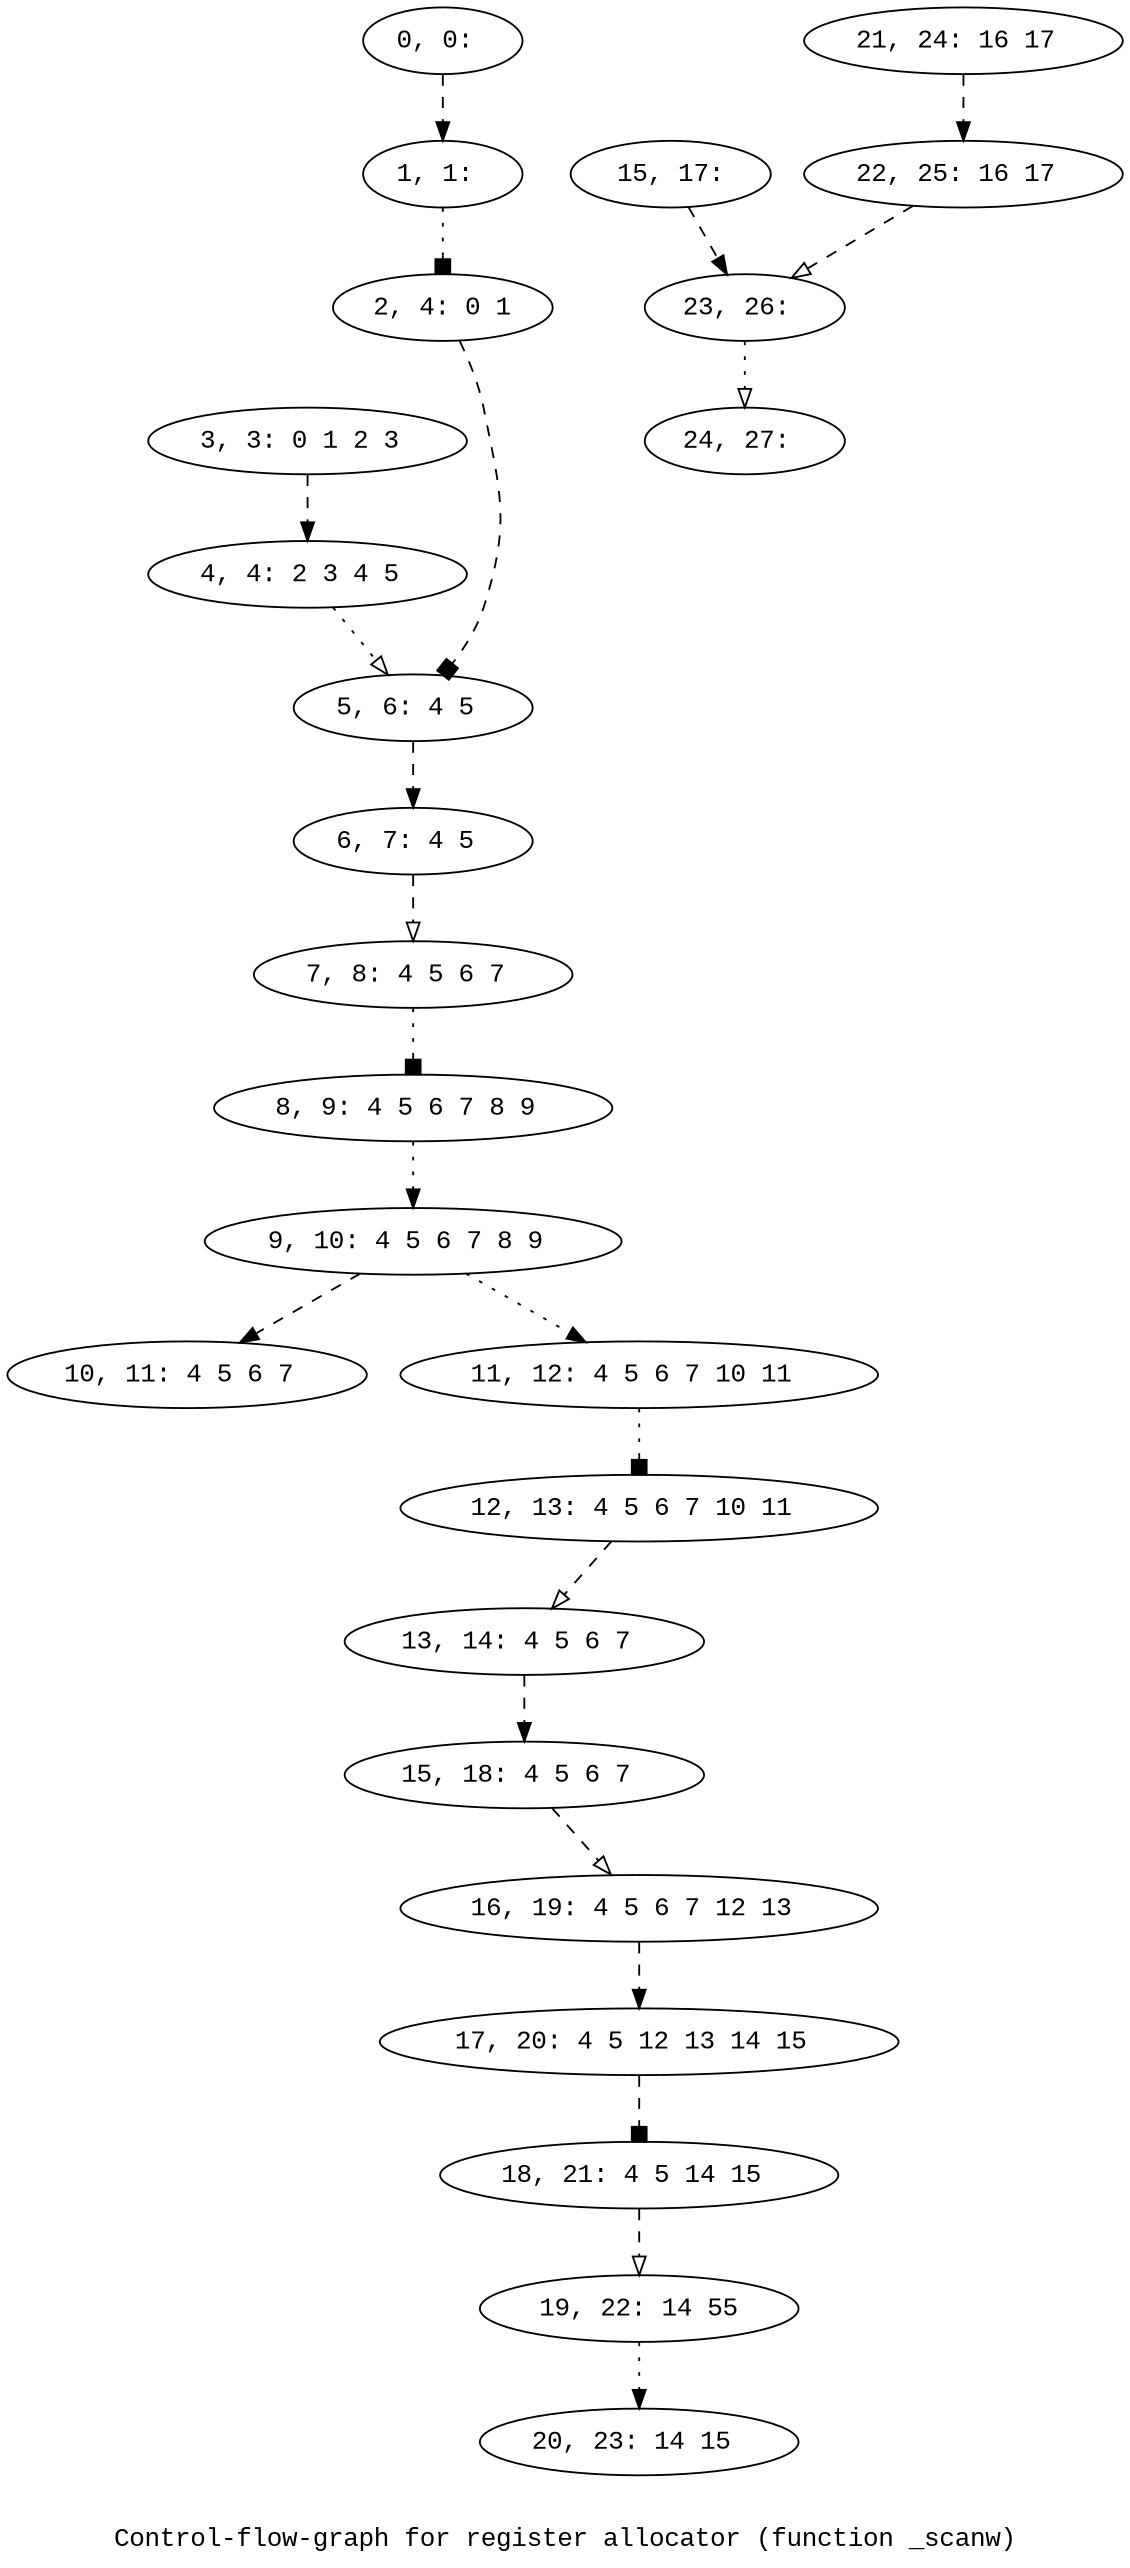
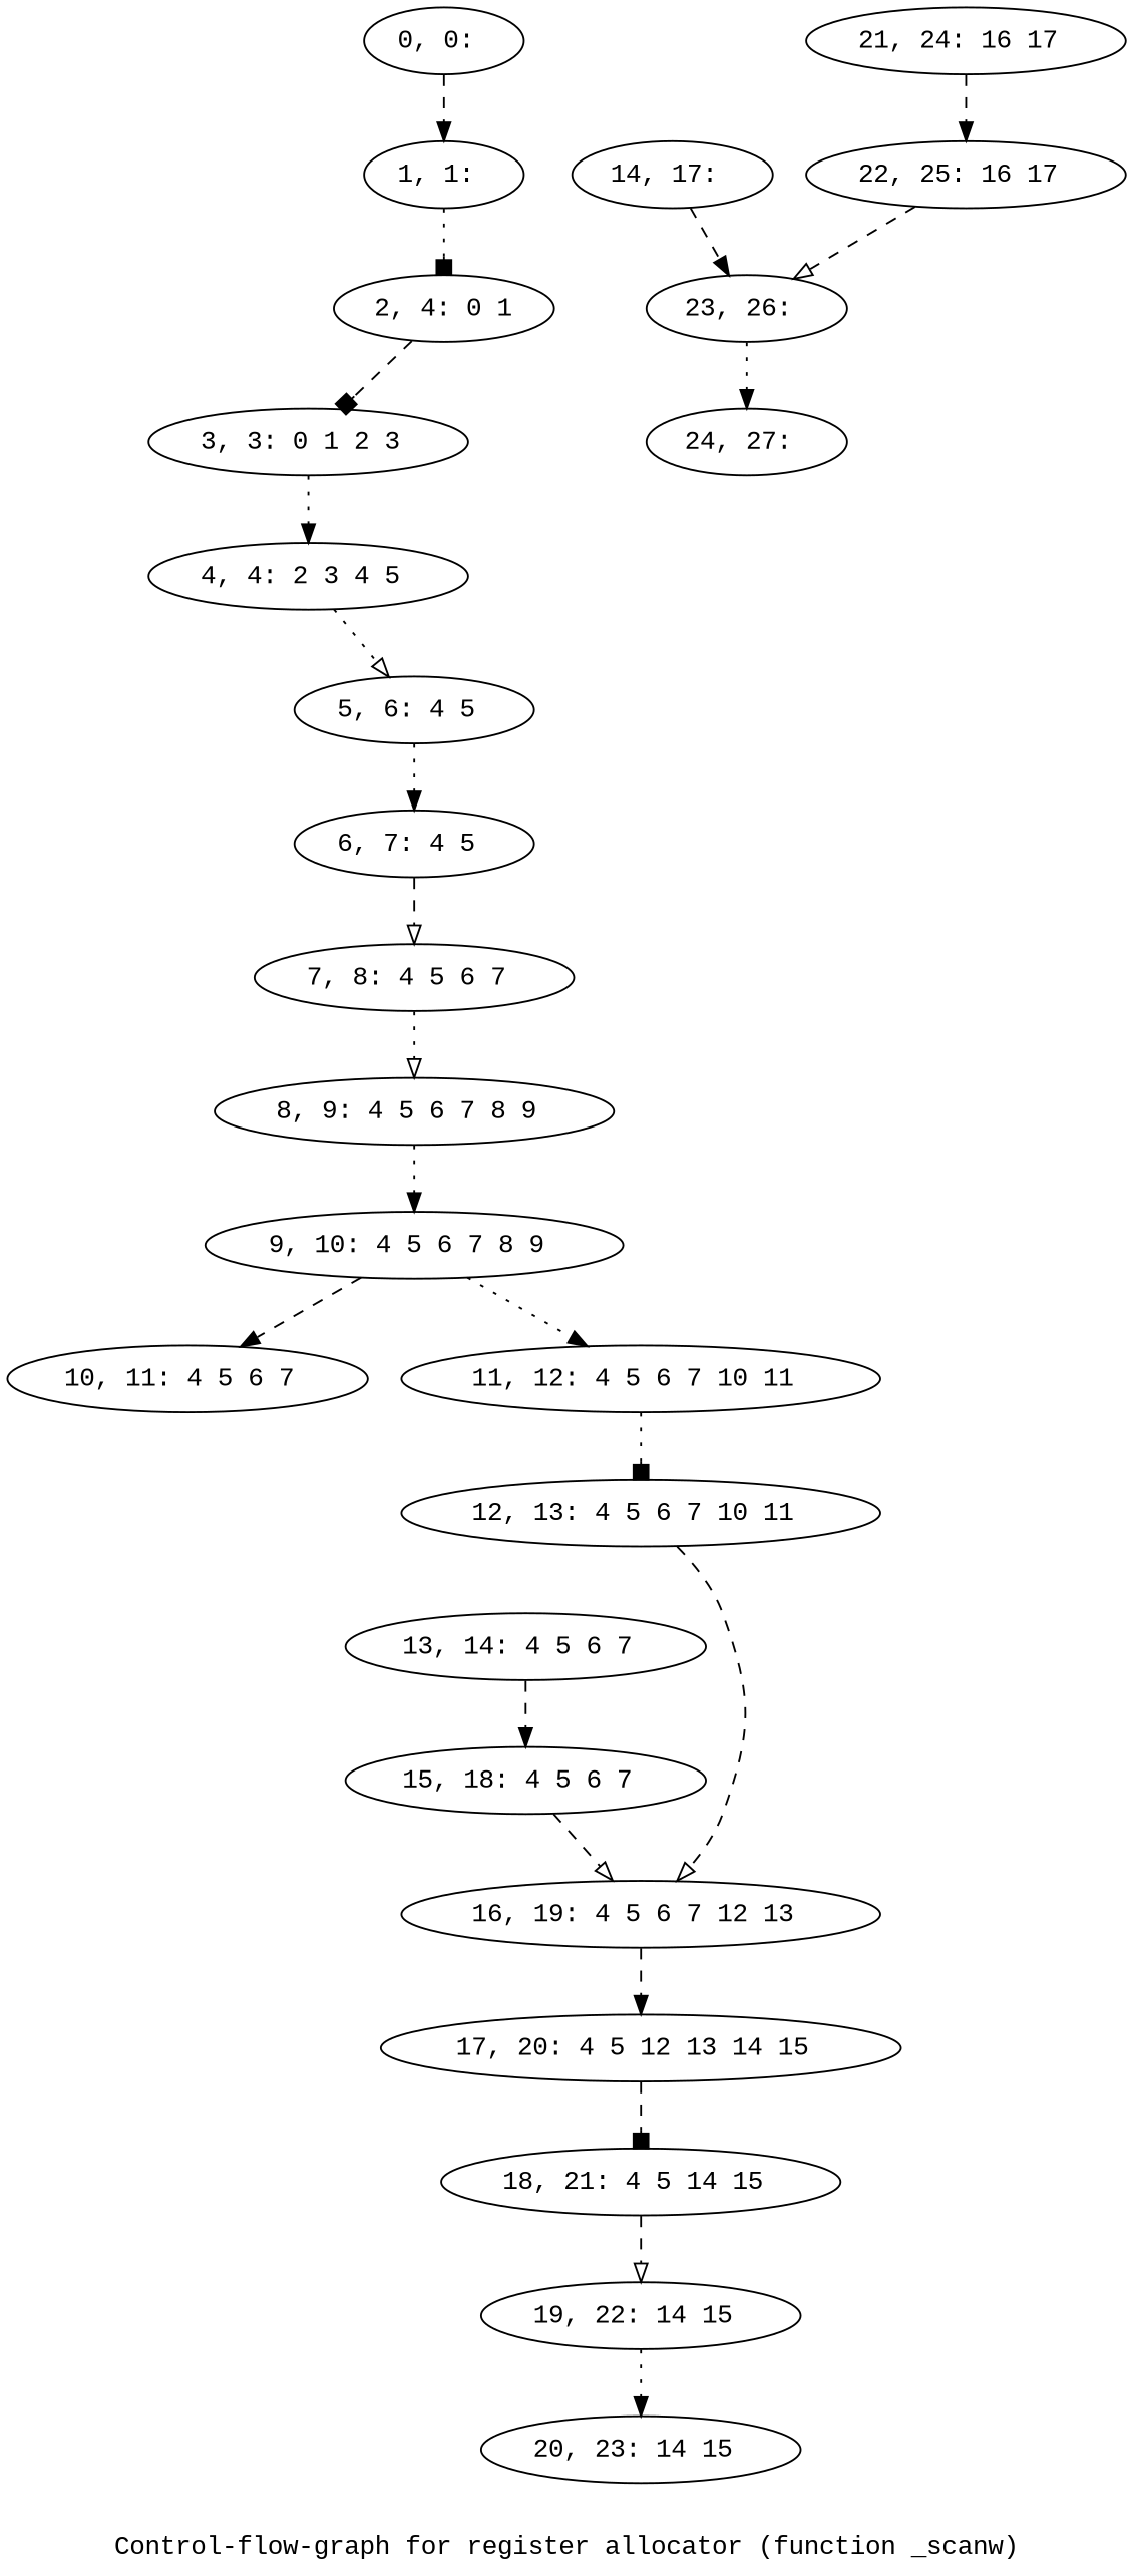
  digraph {
    fontname="Liberation Mono"
    label="Control-flow-graph for register allocator (function _scanw)"
    node [fontname="Liberation Mono"]
    edge [arrowhead=normal fontname="Liberation Mono" style=dashed]
    n1 [label="0, 0: "]
    n2 [label="1, 1: "]
    n3 [label="2, 4: 0 1"]
    n4 [label="3, 3: 0 1 2 3 "]
    n5 [label="4, 4: 2 3 4 5 "]
    n6 [label="5, 6: 4 5 "]
    n7 [label="6, 7: 4 5 "]
    n8 [label="7, 8: 4 5 6 7 "]
    n9 [label="8, 9: 4 5 6 7 8 9 "]
    n10 [label="9, 10: 4 5 6 7 8 9 "]
    n11 [label="10, 11: 4 5 6 7 "]
    n12 [label="11, 12: 4 5 6 7 10 11 "]
    n13 [label="12, 13: 4 5 6 7 10 11 "]
    n14 [label="13, 14: 4 5 6 7 "]
    n15 [label="15, 18: 4 5 6 7 "]
-   n16 [label="15, 17:"]
+   n16 [label="14, 17: "]
    n17 [label="23, 26: "]
    n18 [label="16, 19: 4 5 6 7 12 13 "]
    n19 [label="24, 27: "]
    n20 [label="17, 20: 4 5 12 13 14 15 "]
    n21 [label="18, 21: 4 5 14 15 "]
-   n22 [label="19, 22: 14 55"]
+   n22 [label="19, 22: 14 15 "]
    n23 [label="20, 23: 14 15 "]
    n24 [label="21, 24: 16 17 "]
    n25 [label="22, 25: 16 17 "]
    n1 -> n2
    n2 -> n3 [arrowhead=box style=dotted]
-   n3 -> n6 [arrowhead=box]
-   n4 -> n5
+   n3 -> n4 [arrowhead=box]
+   n4 -> n5 [style=dotted]
    n5 -> n6 [arrowhead=onormal style=dotted]
-   n6 -> n7
+   n6 -> n7 [style=dotted]
    n7 -> n8 [arrowhead=onormal]
-   n8 -> n9 [arrowhead=box style=dotted]
+   n8 -> n9 [arrowhead=onormal style=dotted]
    n9 -> n10 [style=dotted]
    n10 -> n11
    n10 -> n12 [style=dotted]
    n12 -> n13 [arrowhead=box style=dotted]
-   n13 -> n14 [arrowhead=onormal]
+   n13 -> n18 [arrowhead=onormal]
    n14 -> n15
    n15 -> n18 [arrowhead=onormal]
    n16 -> n17
-   n17 -> n19 [arrowhead=onormal style=dotted]
+   n17 -> n19 [style=dotted]
    n18 -> n20
    n20 -> n21 [arrowhead=box]
    n21 -> n22 [arrowhead=onormal]
    n22 -> n23 [style=dotted]
    n24 -> n25
    n25 -> n17 [arrowhead=onormal]
  }
